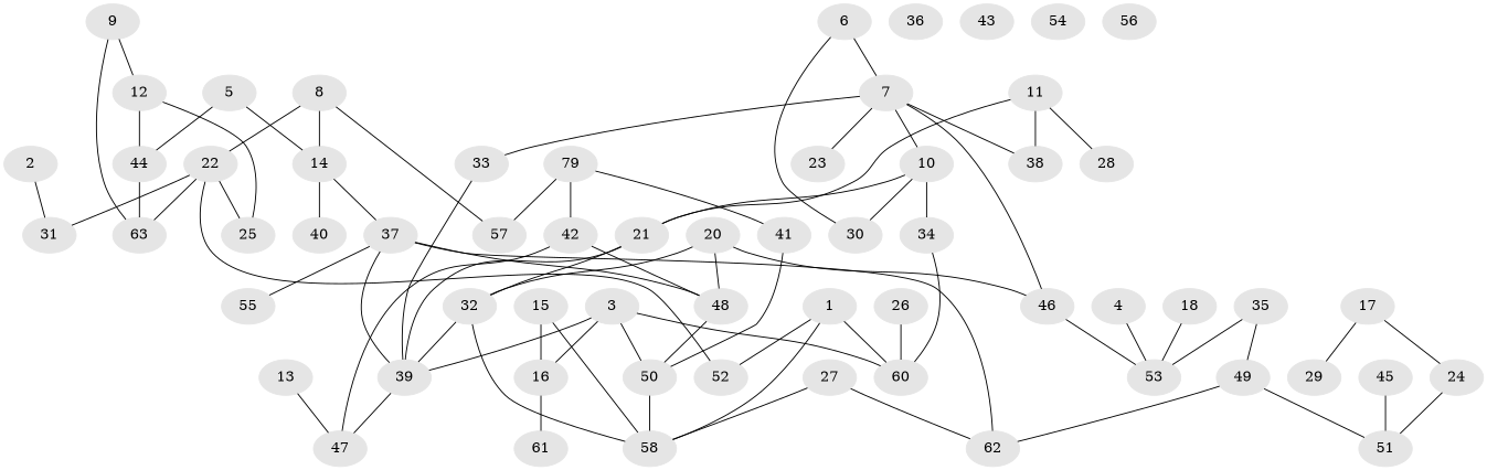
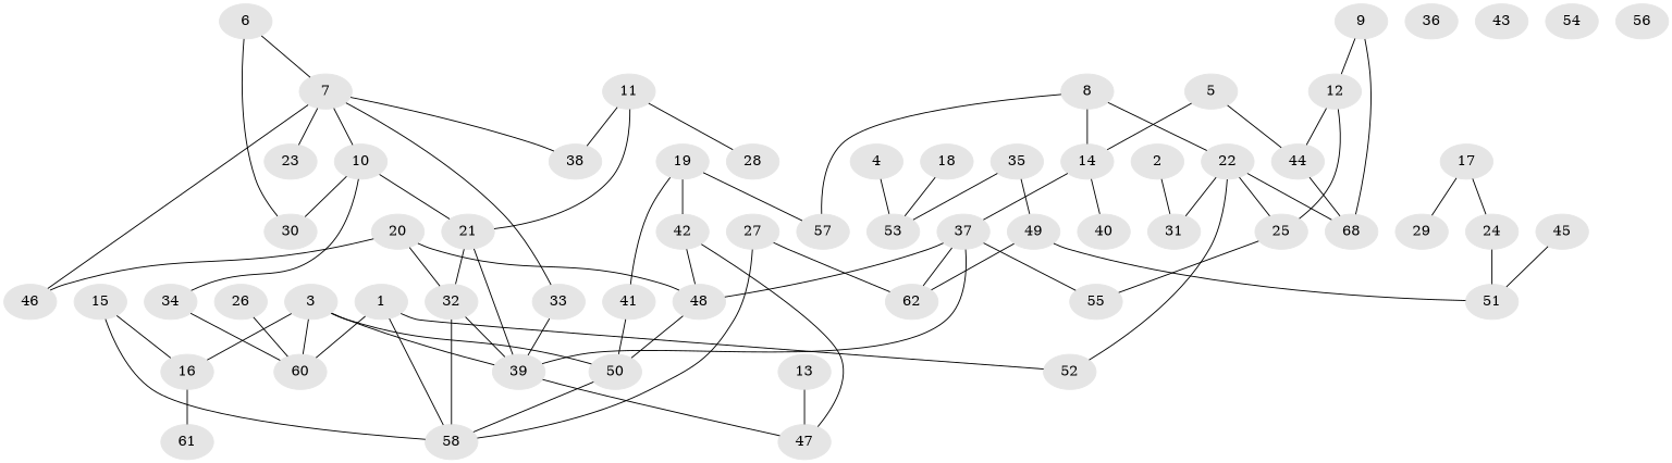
  graph {
    node [color=gray90 style=filled]
    1
    52
    58
    60
    2
    31
    3
    16
    39
    50
    61
    47
    4
    53
    5
    14
    44
    37
    40
-   63
+   63 [label=68]
    6
    7
    30
    10
    23
    33
    38
    46
    21
    34
    8
    22
    57
    25
    9
    12
    32
    11
    28
    55
    13
    48
    62
    15
    17
    24
    29
    51
    18
-   19 [label=79]
+   19
    41
    42
    20
    26
    27
    35
    49
    36
    43
    45
    54
    56
    1 -- 52
    1 -- 58
    1 -- 60
    2 -- 31
    3 -- 60
    3 -- 16
    3 -- 39
    3 -- 50
    16 -- 61
    39 -- 47
    50 -- 58
    4 -- 53
    5 -- 14
    5 -- 44
    14 -- 37
    14 -- 40
    44 -- 63
    37 -- 39
    37 -- 55
    37 -- 48
    37 -- 62
    6 -- 7
    6 -- 30
    7 -- 10
    7 -- 23
    7 -- 33
    7 -- 38
    7 -- 46
    10 -- 30
    10 -- 21
    10 -- 34
    33 -- 39
-   46 -- 53
    21 -- 39
    21 -- 32
    34 -- 60
    8 -- 14
    8 -- 22
    8 -- 57
    22 -- 52
    22 -- 31
    22 -- 63
    22 -- 25
+   25 -- 55
    9 -- 63
    9 -- 12
    12 -- 44
    12 -- 25
    32 -- 58
    32 -- 39
    11 -- 38
    11 -- 21
    11 -- 28
    13 -- 47
    48 -- 50
    15 -- 58
    15 -- 16
    17 -- 24
    17 -- 29
    24 -- 51
    18 -- 53
    19 -- 57
    19 -- 41
    19 -- 42
    41 -- 50
    42 -- 47
    42 -- 48
    20 -- 46
    20 -- 32
    20 -- 48
    26 -- 60
    27 -- 58
    27 -- 62
    35 -- 53
    35 -- 49
    49 -- 62
    49 -- 51
    45 -- 51
  }
